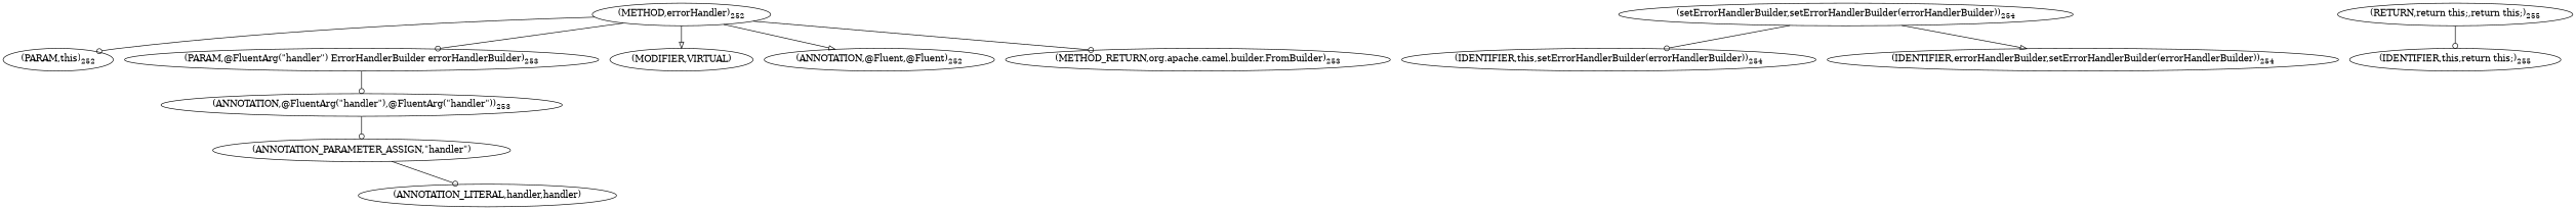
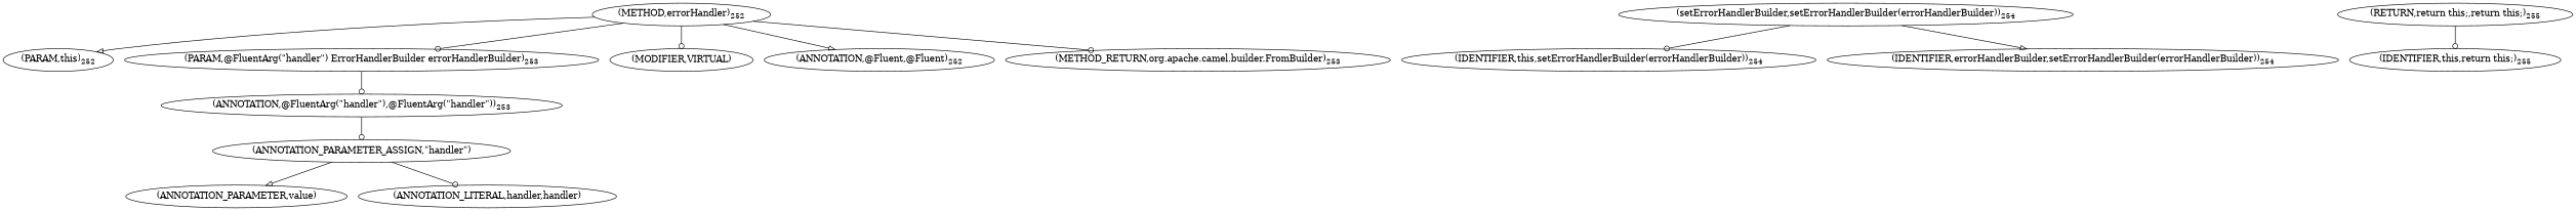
  digraph {
    edge [arrowhead=odot]
    n1 [label=<(METHOD,errorHandler)<SUB>252</SUB>>]
    n2 [label=<(PARAM,this)<SUB>252</SUB>>]
    n3 [label=<(PARAM,@FluentArg(&quot;handler&quot;) ErrorHandlerBuilder errorHandlerBuilder)<SUB>253</SUB>>]
    n4 [label=<(MODIFIER,VIRTUAL)>]
    n5 [label=<(ANNOTATION,@Fluent,@Fluent)<SUB>252</SUB>>]
    n6 [label=<(METHOD_RETURN,org.apache.camel.builder.FromBuilder)<SUB>253</SUB>>]
    n7 [label=<(ANNOTATION,@FluentArg(&quot;handler&quot;),@FluentArg(&quot;handler&quot;))<SUB>253</SUB>>]
    n8 [label=<(ANNOTATION_PARAMETER_ASSIGN,&quot;handler&quot;)>]
+   n9 [label=<(ANNOTATION_PARAMETER,value)>]
    n10 [label=<(ANNOTATION_LITERAL,handler,handler)>]
    n11 [label=<(setErrorHandlerBuilder,setErrorHandlerBuilder(errorHandlerBuilder))<SUB>254</SUB>>]
    n12 [label=<(IDENTIFIER,this,setErrorHandlerBuilder(errorHandlerBuilder))<SUB>254</SUB>>]
    n13 [label=<(IDENTIFIER,errorHandlerBuilder,setErrorHandlerBuilder(errorHandlerBuilder))<SUB>254</SUB>>]
    n14 [label=<(RETURN,return this;,return this;)<SUB>255</SUB>>]
    n15 [label=<(IDENTIFIER,this,return this;)<SUB>255</SUB>>]
-   n1 -> n2
+   n1 -> n2 [arrowhead=onormal]
    n1 -> n3
-   n1 -> n4 [arrowhead=onormal]
+   n1 -> n4
    n1 -> n5 [arrowhead=onormal]
    n1 -> n6
    n3 -> n7
    n7 -> n8
+   n8 -> n9 [arrowhead=onormal]
    n8 -> n10
    n11 -> n12
    n11 -> n13 [arrowhead=onormal]
    n14 -> n15
  }
